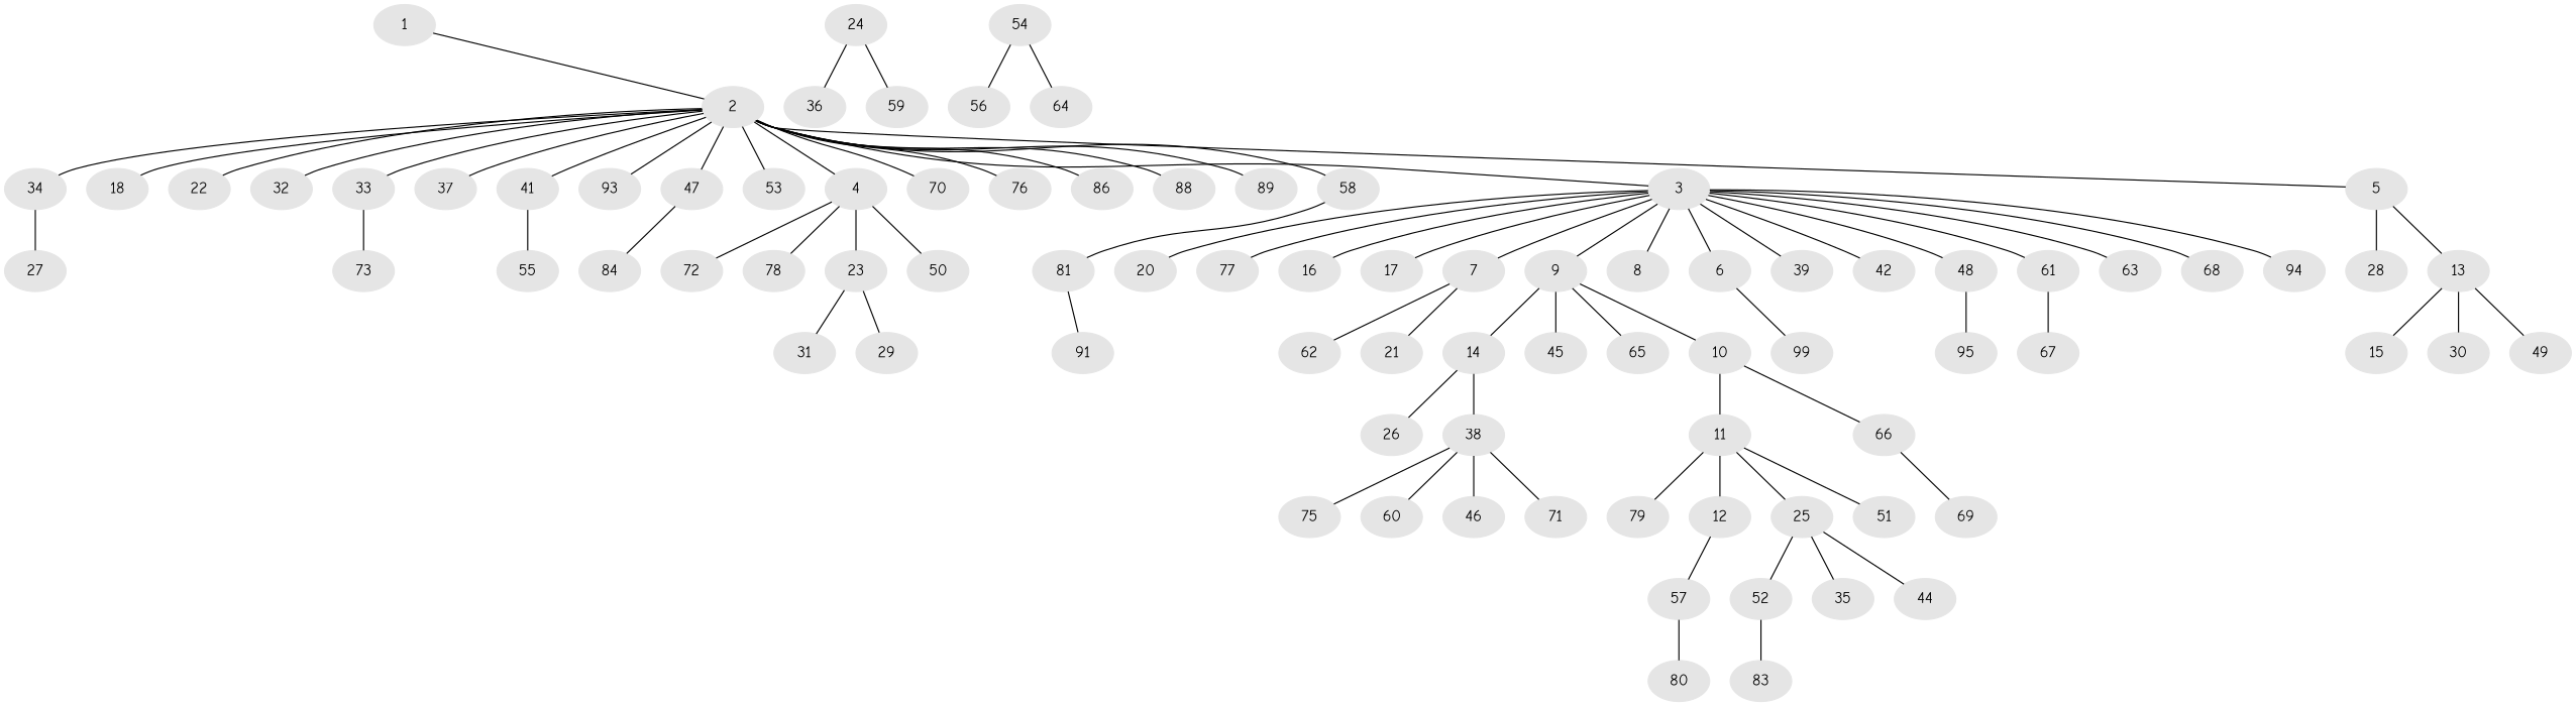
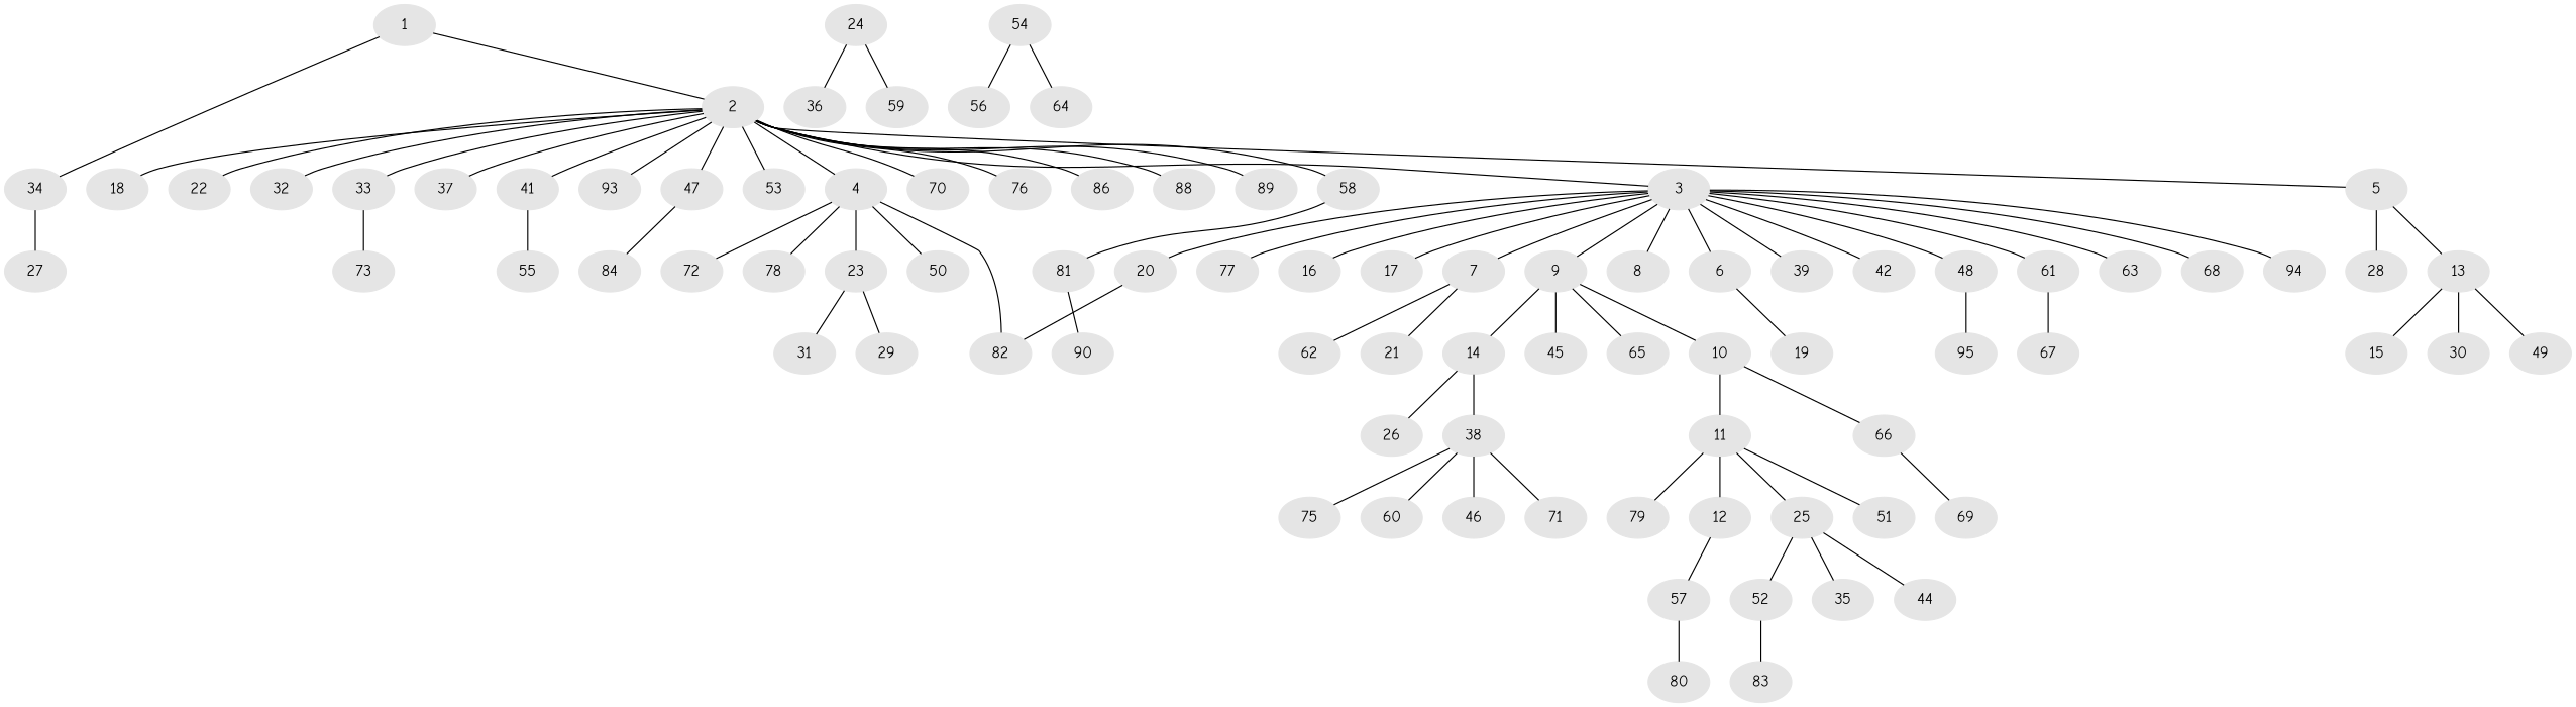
  graph {
    fontname="Comic Neue"
    node [color=gray90 fontname="Comic Neue" style=filled]
    edge [fontname="Comic Neue"]
    1
    2
    3
    4
    5
    18
    22
    32
    33
    34
    37
    41
    n13 [label=93]
    47
    53
    58
    70
    76
    86
    88
    89
    6
    7
    8
    9
    16
    17
    20
    39
    42
    48
    61
    63
    68
    n35 [label=94]
    77
    23
    50
    72
    78
+   82
    13
    28
    24
    36
    59
    73
    27
    55
    84
    81
-   19 [label=99]
+   19
    21
    62
    10
    14
    45
    65
    n59 [label=95]
    67
    29
    31
    15
    30
    49
    11
    66
    26
    38
    12
    25
    51
    79
    69
    57
    35
    44
    52
    80
    46
    71
    75
    60
    83
    54
    56
    64
-   90 [label=91]
+   90
    1 -- 2
    2 -- 3
    2 -- 4
    2 -- 5
    2 -- 18
    2 -- 22
    2 -- 32
    2 -- 33
-   2 -- 34
+   1 -- 34
    2 -- 37
    2 -- 41
    2 -- n13
    2 -- 47
    2 -- 53
    2 -- 58
    2 -- 70
    2 -- 76
    2 -- 86
    2 -- 88
    2 -- 89
    3 -- 6
    3 -- 7
    3 -- 8
    3 -- 9
    3 -- 16
    3 -- 17
    3 -- 20
    3 -- 39
    3 -- 42
    3 -- 48
    3 -- 61
    3 -- 63
    3 -- 68
    3 -- n35
    3 -- 77
    4 -- 23
    4 -- 50
    4 -- 72
    4 -- 78
+   4 -- 82
    5 -- 13
    5 -- 28
    33 -- 73
    34 -- 27
    41 -- 55
    47 -- 84
    58 -- 81
    6 -- 19
    7 -- 21
    7 -- 62
    9 -- 10
    9 -- 14
    9 -- 45
    9 -- 65
+   20 -- 82
    48 -- n59
    61 -- 67
    23 -- 29
    23 -- 31
    13 -- 15
    13 -- 30
    13 -- 49
    24 -- 36
    24 -- 59
    81 -- 90
    10 -- 11
    10 -- 66
    14 -- 26
    14 -- 38
    11 -- 12
    11 -- 25
    11 -- 51
    11 -- 79
    66 -- 69
    38 -- 46
    38 -- 71
    38 -- 75
    38 -- 60
    12 -- 57
    25 -- 35
    25 -- 44
    25 -- 52
    57 -- 80
    52 -- 83
    54 -- 56
    54 -- 64
  }
